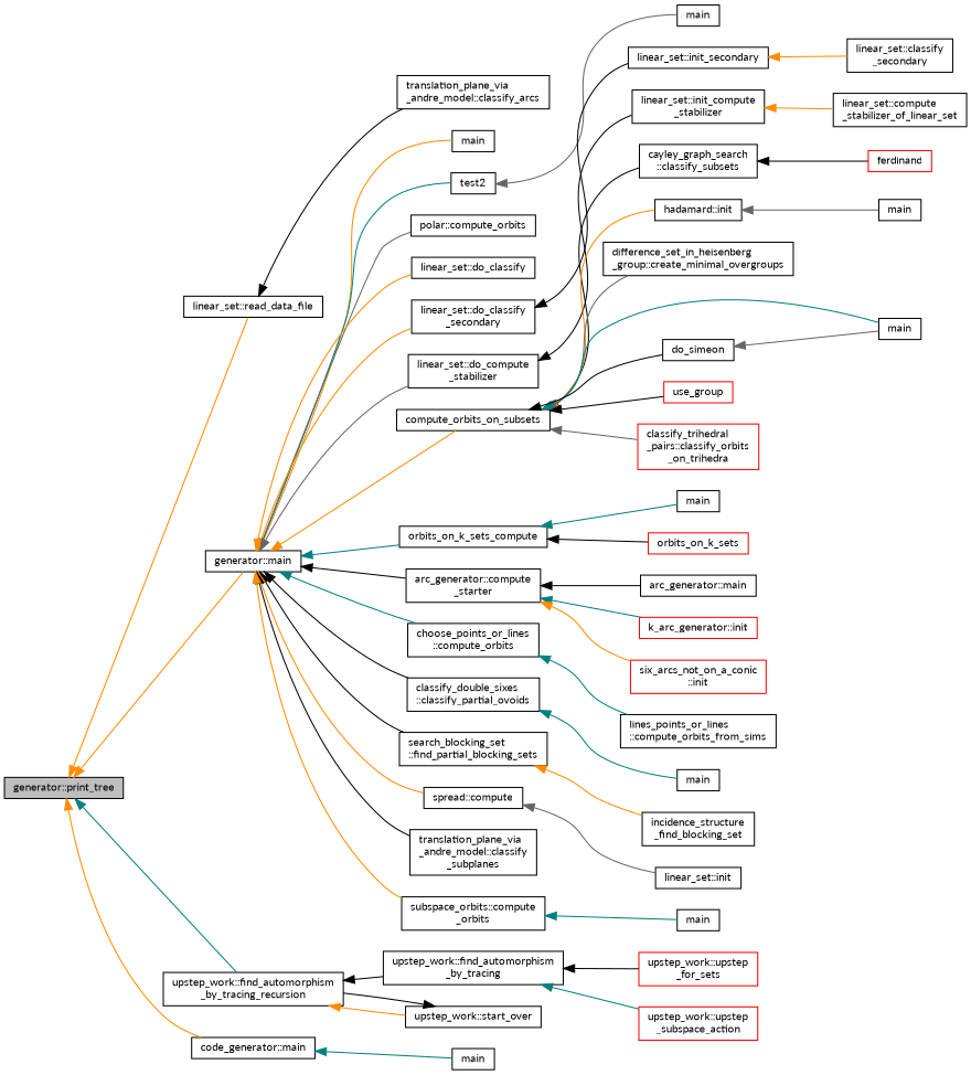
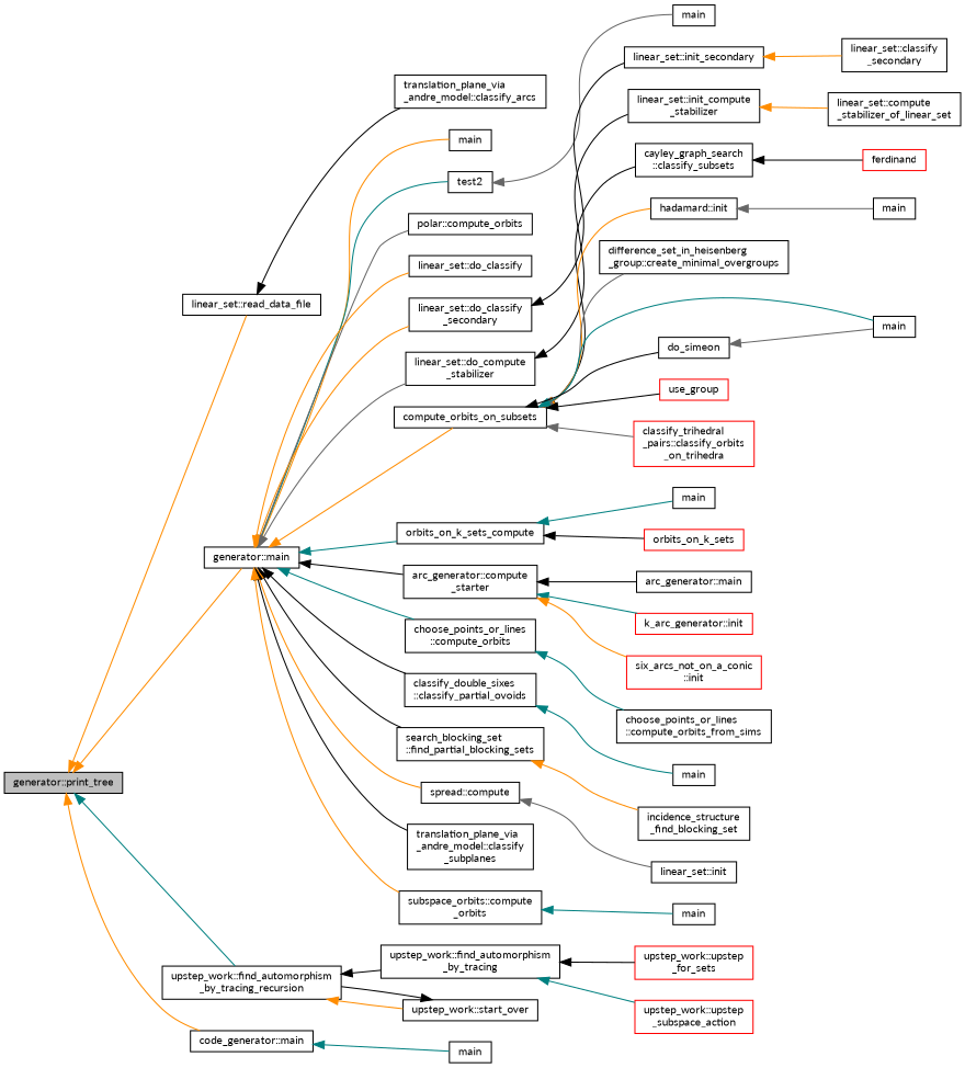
  digraph {
    fontname=Lato
    rankdir=LR
    node [color=black fillcolor=white fontname=Lato fontsize=10 shape=record style=filled]
    edge [color=black dir=back fontname=Lato fontsize=10 labelfontname=Helvetica labelfontsize=10 style=solid]
    n1 [fillcolor=grey75 fontcolor=black height=0.2 label="generator::print_tree" width=0.4]
    n2 [height=0.2 label="linear_set::read_data_file" width=0.4]
    n3 [height=0.2 label="generator::main" width=0.4]
    n4 [height=0.2 label="upstep_work::find_automorphism\l_by_tracing_recursion" width=0.4]
    n5 [height=0.2 label="code_generator::main" width=0.4]
    n6 [height=0.2 label="translation_plane_via\l_andre_model::classify_arcs" width=0.4]
    n7 [height=0.2 label=main width=0.4]
    n8 [height=0.2 label=test2 width=0.4]
    n9 [height=0.2 label="polar::compute_orbits" width=0.4]
    n10 [height=0.2 label="linear_set::do_classify" width=0.4]
    n11 [height=0.2 label="linear_set::do_classify\l_secondary" width=0.4]
    n12 [height=0.2 label="linear_set::do_compute\l_stabilizer" width=0.4]
    n13 [height=0.2 label=compute_orbits_on_subsets width=0.4]
    n14 [height=0.2 label=orbits_on_k_sets_compute width=0.4]
    n15 [height=0.2 label="arc_generator::compute\l_starter" width=0.4]
    n16 [height=0.2 label="choose_points_or_lines\l::compute_orbits" width=0.4]
    n17 [height=0.2 label="classify_double_sixes\l::classify_partial_ovoids" width=0.4]
    n18 [height=0.2 label="search_blocking_set\l::find_partial_blocking_sets" width=0.4]
    n19 [height=0.2 label="spread::compute" width=0.4]
    n20 [height=0.2 label="translation_plane_via\l_andre_model::classify\l_subplanes" width=0.4]
    n21 [height=0.2 label="subspace_orbits::compute\l_orbits" width=0.4]
    n22 [height=0.2 label="upstep_work::find_automorphism\l_by_tracing" width=0.4]
    n23 [height=0.2 label="upstep_work::start_over" width=0.4]
    n24 [height=0.2 label=main width=0.4]
    n25 [height=0.2 label=main width=0.4]
    n26 [height=0.2 label="linear_set::init_secondary" width=0.4]
    n27 [height=0.2 label="linear_set::init_compute\l_stabilizer" width=0.4]
    n28 [height=0.2 label="cayley_graph_search\l::classify_subsets" width=0.4]
    n29 [height=0.2 label="hadamard::init" width=0.4]
    n30 [height=0.2 label="difference_set_in_heisenberg\l_group::create_minimal_overgroups" width=0.4]
    n31 [height=0.2 label=main width=0.4]
    n32 [height=0.2 label=do_simeon width=0.4]
    n33 [color=red height=0.2 label=use_group width=0.4]
    n34 [color=red height=0.2 label="classify_trihedral\l_pairs::classify_orbits\l_on_trihedra" width=0.4]
    n35 [height=0.2 label=main width=0.4]
    n36 [color=red height=0.2 label=orbits_on_k_sets width=0.4]
    n37 [height=0.2 label="arc_generator::main" width=0.4]
    n38 [color=red height=0.2 label="k_arc_generator::init" width=0.4]
    n39 [color=red height=0.2 label="six_arcs_not_on_a_conic\l::init" width=0.4]
-   n40 [height=0.2 label="lines_points_or_lines\l::compute_orbits_from_sims" width=0.4]
+   n40 [height=0.2 label="choose_points_or_lines\l::compute_orbits_from_sims" width=0.4]
    n41 [height=0.2 label=main width=0.4]
    n42 [height=0.2 label="incidence_structure\l_find_blocking_set" width=0.4]
    n43 [height=0.2 label="linear_set::init" width=0.4]
    n44 [height=0.2 label=main width=0.4]
    n45 [height=0.2 label="linear_set::classify\l_secondary" width=0.4]
    n46 [height=0.2 label="linear_set::compute\l_stabilizer_of_linear_set" width=0.4]
    n47 [color=red height=0.2 label=ferdinand width=0.4]
    n48 [height=0.2 label=main width=0.4]
    n49 [color=red height=0.2 label="upstep_work::upstep\l_for_sets" width=0.4]
    n50 [color=red height=0.2 label="upstep_work::upstep\l_subspace_action" width=0.4]
    n1 -> n2 [color=darkorange]
    n1 -> n3 [color=darkorange]
    n1 -> n4 [color=teal]
    n1 -> n5 [color=darkorange]
    n2 -> n6
    n3 -> n7 [color=darkorange]
    n3 -> n8 [color=teal]
    n3 -> n9 [color=gray40]
    n3 -> n10 [color=darkorange]
    n3 -> n11 [color=darkorange]
    n3 -> n12 [color=gray40]
    n3 -> n13 [color=darkorange]
    n3 -> n14 [color=teal]
    n3 -> n15
    n3 -> n16 [color=teal]
    n3 -> n17
    n3 -> n18
    n3 -> n19 [color=darkorange]
    n3 -> n20
    n3 -> n21 [color=darkorange]
    n4 -> n22
    n4 -> n23 [color=darkorange]
    n5 -> n24 [color=teal]
    n8 -> n25 [color=gray40]
    n11 -> n26
    n12 -> n27
    n13 -> n28
    n13 -> n29 [color=darkorange]
    n13 -> n30 [color=gray40]
    n13 -> n31 [color=teal]
    n13 -> n32
    n13 -> n33
    n13 -> n34 [color=gray40]
    n14 -> n35 [color=teal]
    n14 -> n36
    n15 -> n37
    n15 -> n38 [color=teal]
    n15 -> n39 [color=darkorange]
    n16 -> n40 [color=teal]
    n17 -> n41 [color=teal]
    n18 -> n42 [color=darkorange]
    n19 -> n43 [color=gray40]
    n21 -> n44 [color=teal]
    n22 -> n49
    n22 -> n50 [color=teal]
    n23 -> n4
    n26 -> n45 [color=darkorange]
    n27 -> n46 [color=darkorange]
    n28 -> n47
    n29 -> n48 [color=gray40]
    n32 -> n31 [color=gray40]
  }
